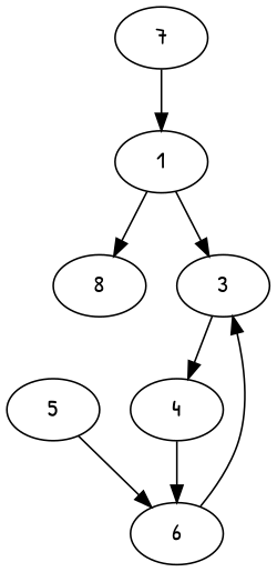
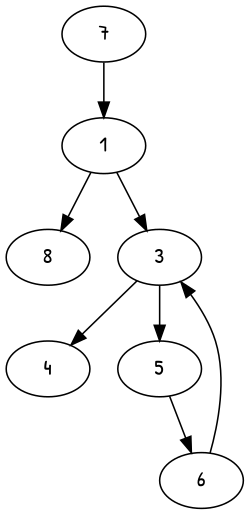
  digraph {
    fontname="Patrick Hand"
    node [fontname="Patrick Hand"]
    edge [fontname="Patrick Hand"]
    n1 [label=8]
    1
    3
    4
    5
    6
    7
    1 -> n1
    1 -> 3
    3 -> 4
-   4 -> 6
+   3 -> 5
    5 -> 6
    6 -> 3
    7 -> 1
  }
